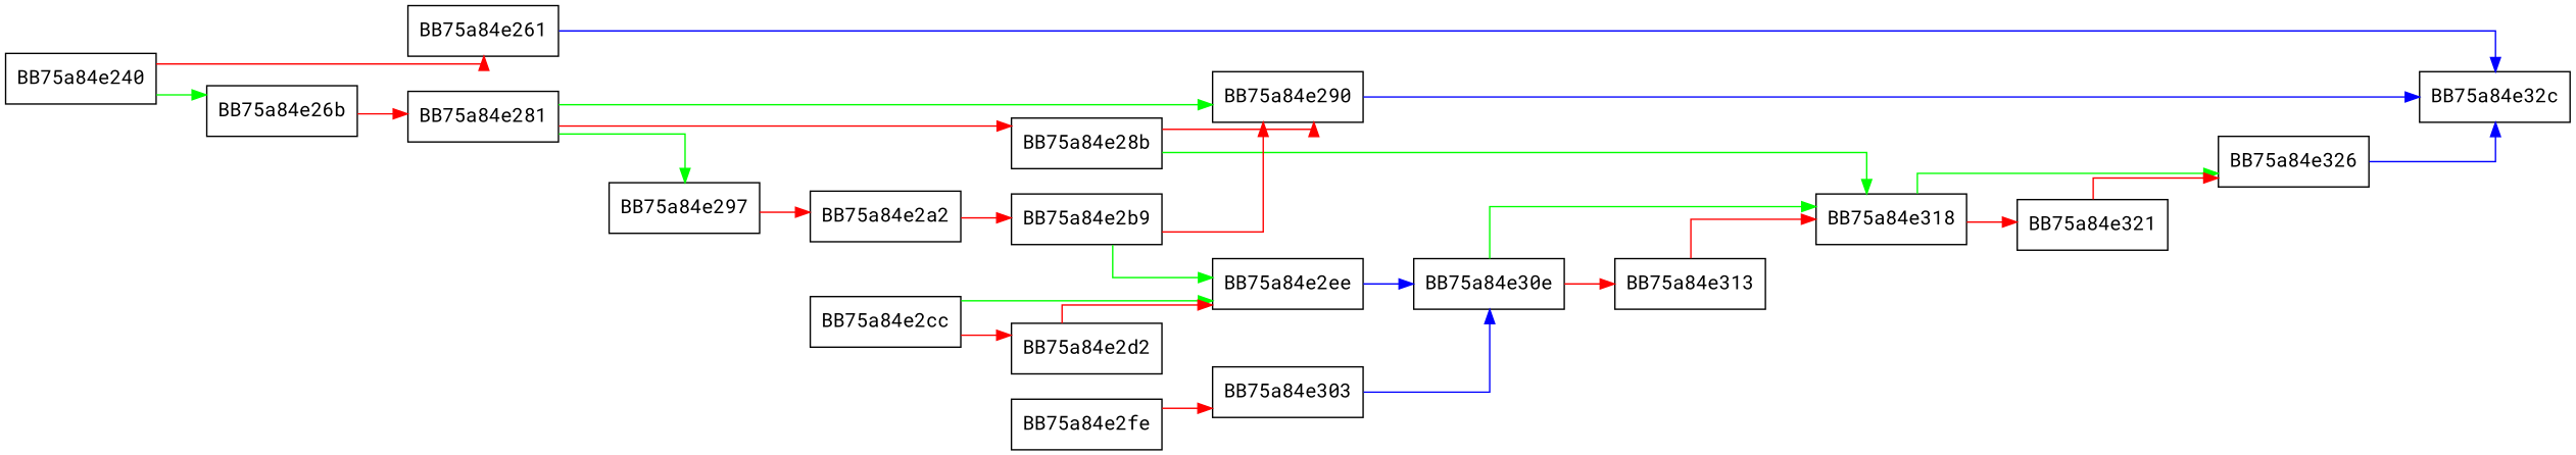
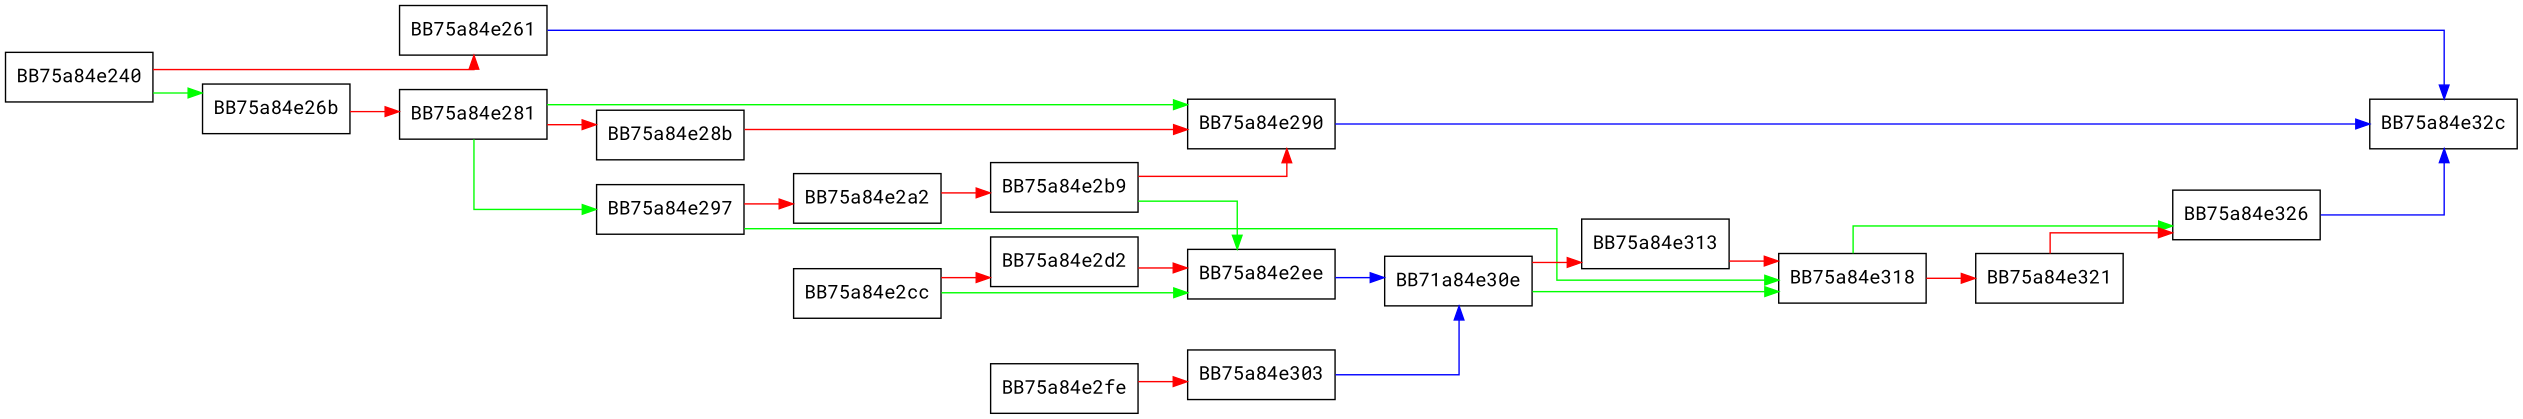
  digraph {
    fontname="Roboto Mono"
    rankdir=LR
    splines=ortho
    node [fontname="Roboto Mono" shape=box]
    edge [color=red fontname="Roboto Mono"]
    BB75a84e240
    BB75a84e26b
    BB75a84e261
    BB75a84e281
    BB75a84e32c
    BB75a84e297
    BB75a84e318
    BB75a84e2a2
    BB75a84e290
    BB75a84e28b
    BB75a84e326
    BB75a84e321
    BB75a84e2b9
    BB75a84e2ee
    BB75a84e303
-   BB75a84e30e
+   BB75a84e30e [label=BB71a84e30e]
    BB75a84e2fe
    BB75a84e2cc
    BB75a84e2d2
    BB75a84e313
    BB75a84e240 -> BB75a84e26b [color=green]
    BB75a84e240 -> BB75a84e261
    BB75a84e26b -> BB75a84e281
    BB75a84e261 -> BB75a84e32c [color=blue]
    BB75a84e281 -> BB75a84e297 [color=green]
    BB75a84e281 -> BB75a84e290 [color=green]
    BB75a84e281 -> BB75a84e28b
-   BB75a84e28b -> BB75a84e318 [color=green]
+   BB75a84e297 -> BB75a84e318 [color=green]
    BB75a84e297 -> BB75a84e2a2
    BB75a84e318 -> BB75a84e326 [color=green]
    BB75a84e318 -> BB75a84e321
    BB75a84e2a2 -> BB75a84e2b9
    BB75a84e290 -> BB75a84e32c [color=blue]
    BB75a84e28b -> BB75a84e290
    BB75a84e326 -> BB75a84e32c [color=blue]
    BB75a84e321 -> BB75a84e326
    BB75a84e2b9 -> BB75a84e290
    BB75a84e2b9 -> BB75a84e2ee [color=green]
    BB75a84e2ee -> BB75a84e30e [color=blue]
    BB75a84e303 -> BB75a84e30e [color=blue]
    BB75a84e30e -> BB75a84e318 [color=green]
    BB75a84e30e -> BB75a84e313
    BB75a84e2fe -> BB75a84e303
    BB75a84e2cc -> BB75a84e2ee [color=green]
    BB75a84e2cc -> BB75a84e2d2
    BB75a84e2d2 -> BB75a84e2ee
    BB75a84e313 -> BB75a84e318
  }
